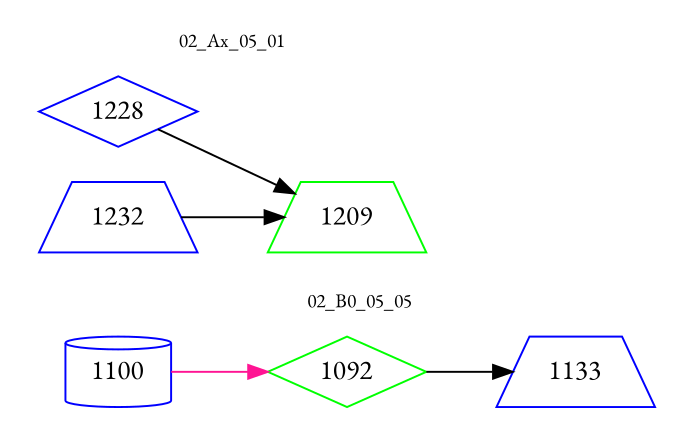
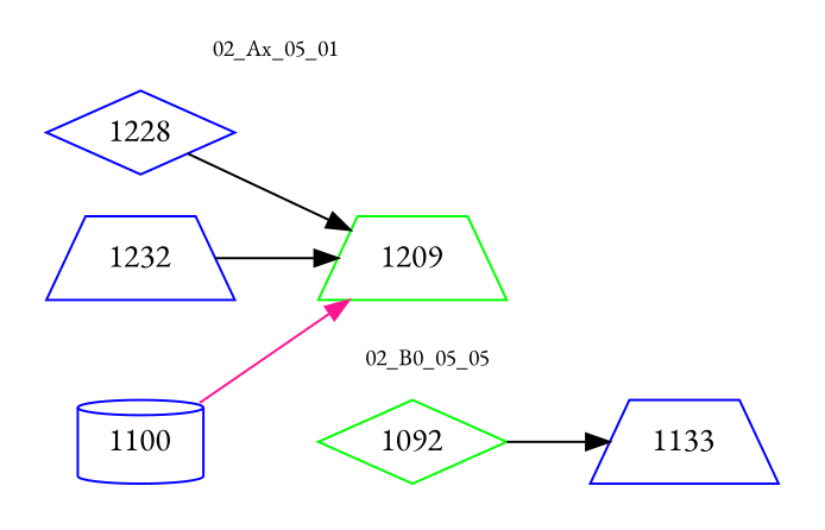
  digraph {
    fontname="EB Garamond"
    rankdir=LR
    node [color=blue fontname="EB Garamond" shape=trapezium]
    edge [color=black fontname="EB Garamond"]
    n1 [label=1228 shape=diamond]
    n2 [color=green label=1209]
    n3 [label=1232]
    n4 [label=1100 shape=cylinder]
    n5 [color=green label=1092 shape=diamond]
    n6 [label=1133]
    subgraph cluster_1 {
      color=white
      fontsize=10
      label="02_Ax_05_01"
      n1
      n2
      n3
    }
    subgraph cluster_2 {
      color=white
      fontsize=10
      label="02_B0_05_05"
      n4
      n5
      n6
    }
    n1 -> n2
    n3 -> n2
-   n4 -> n5 [color=deeppink]
+   n4 -> n2 [color=deeppink]
    n5 -> n6
  }
